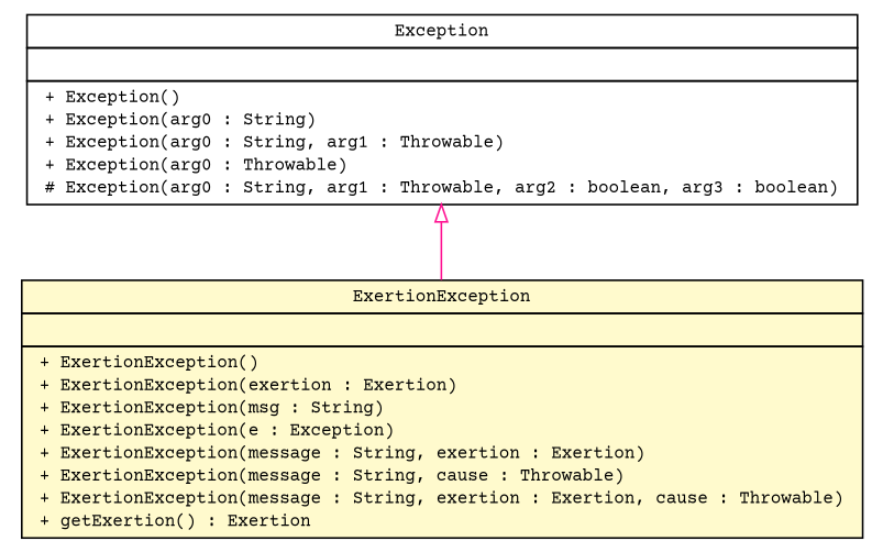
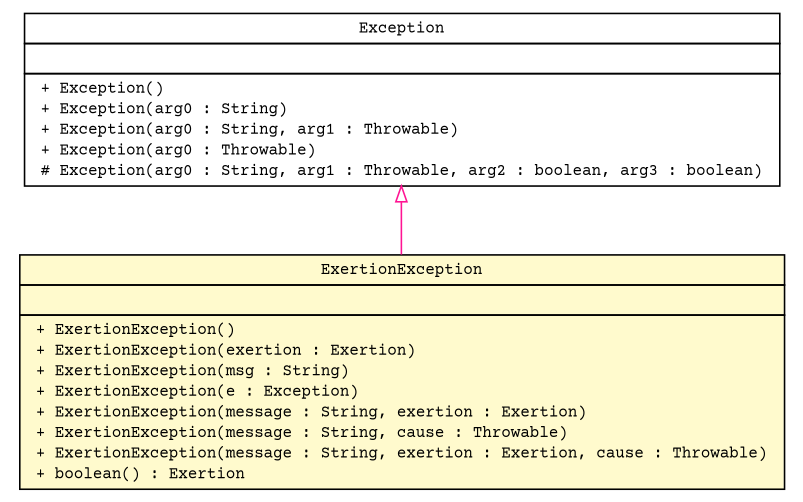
  digraph {
    nodesep=0.25
    ranksep=0.5
    fontname="Courier Prime"
    node [fontcolor=black fontname="Courier Prime" fontsize=10.0 shape=plaintext]
-   n1 [label=<<table title="sorcer.service.ExertionException" border="0" cellborder="1" cellspacing="0" cellpadding="2" port="p" bgcolor="lemonChiffon" href="./ExertionException.html"> 		<tr><td><table border="0" cellspacing="0" cellpadding="1"> <tr><td align="center" balign="center"> ExertionException </td></tr> 		</table></td></tr> 		<tr><td><table border="0" cellspacing="0" cellpadding="1"> <tr><td align="left" balign="left">  </td></tr> 		</table></td></tr> 		<tr><td><table border="0" cellspacing="0" cellpadding="1"> <tr><td align="left" balign="left"> + ExertionException() </td></tr> <tr><td align="left" balign="left"> + ExertionException(exertion : Exertion) </td></tr> <tr><td align="left" balign="left"> + ExertionException(msg : String) </td></tr> <tr><td align="left" balign="left"> + ExertionException(e : Exception) </td></tr> <tr><td align="left" balign="left"> + ExertionException(message : String, exertion : Exertion) </td></tr> <tr><td align="left" balign="left"> + ExertionException(message : String, cause : Throwable) </td></tr> <tr><td align="left" balign="left"> + ExertionException(message : String, exertion : Exertion, cause : Throwable) </td></tr> <tr><td align="left" balign="left"> + getExertion() : Exertion </td></tr> 		</table></td></tr> 		</table>>]
+   n1 [label=<<table title="sorcer.service.ExertionException" border="0" cellborder="1" cellspacing="0" cellpadding="2" port="p" bgcolor="lemonChiffon" href="./ExertionException.html"> 		<tr><td><table border="0" cellspacing="0" cellpadding="1"> <tr><td align="center" balign="center"> ExertionException </td></tr> 		</table></td></tr> 		<tr><td><table border="0" cellspacing="0" cellpadding="1"> <tr><td align="left" balign="left">  </td></tr> 		</table></td></tr> 		<tr><td><table border="0" cellspacing="0" cellpadding="1"> <tr><td align="left" balign="left"> + ExertionException() </td></tr> <tr><td align="left" balign="left"> + ExertionException(exertion : Exertion) </td></tr> <tr><td align="left" balign="left"> + ExertionException(msg : String) </td></tr> <tr><td align="left" balign="left"> + ExertionException(e : Exception) </td></tr> <tr><td align="left" balign="left"> + ExertionException(message : String, exertion : Exertion) </td></tr> <tr><td align="left" balign="left"> + ExertionException(message : String, cause : Throwable) </td></tr> <tr><td align="left" balign="left"> + ExertionException(message : String, exertion : Exertion, cause : Throwable) </td></tr> <tr><td align="left" balign="left"> + boolean() : Exertion </td></tr> 		</table></td></tr> 		</table>>]
    n2 [label=<<table title="java.lang.Exception" border="0" cellborder="1" cellspacing="0" cellpadding="2" port="p" href="http://docs.oracle.com/javase/7/docs/api/java/lang/Exception.html"> 		<tr><td><table border="0" cellspacing="0" cellpadding="1"> <tr><td align="center" balign="center"> Exception </td></tr> 		</table></td></tr> 		<tr><td><table border="0" cellspacing="0" cellpadding="1"> <tr><td align="left" balign="left">  </td></tr> 		</table></td></tr> 		<tr><td><table border="0" cellspacing="0" cellpadding="1"> <tr><td align="left" balign="left"> + Exception() </td></tr> <tr><td align="left" balign="left"> + Exception(arg0 : String) </td></tr> <tr><td align="left" balign="left"> + Exception(arg0 : String, arg1 : Throwable) </td></tr> <tr><td align="left" balign="left"> + Exception(arg0 : Throwable) </td></tr> <tr><td align="left" balign="left"> # Exception(arg0 : String, arg1 : Throwable, arg2 : boolean, arg3 : boolean) </td></tr> 		</table></td></tr> 		</table>>]
    n2 -> n1 [arrowtail=empty dir=back fontname="Courier Prime" fontsize=10 headport=p labelfontname=Helvetica labelfontsize=10 tailport=p color=deeppink]
  }
